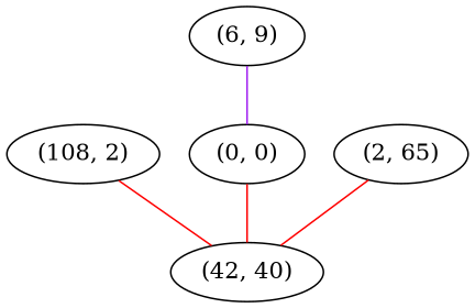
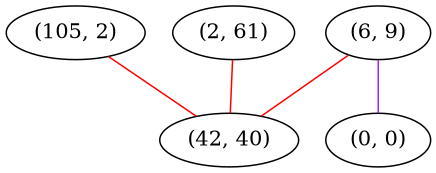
  graph {
    edge [color=red weight=1]
-   "(108, 2)"
+   "(108, 2)" [label="(105, 2)"]
    "(42, 40)"
    "(6, 9)"
    "(0, 0)"
-   "(2, 61)" [label="(2, 65)"]
+   "(2, 61)"
    "(108, 2)" -- "(42, 40)"
-   "(0, 0)" -- "(42, 40)"
+   "(6, 9)" -- "(42, 40)"
    "(6, 9)" -- "(0, 0)" [color=purple weight=4]
    "(2, 61)" -- "(42, 40)"
  }
